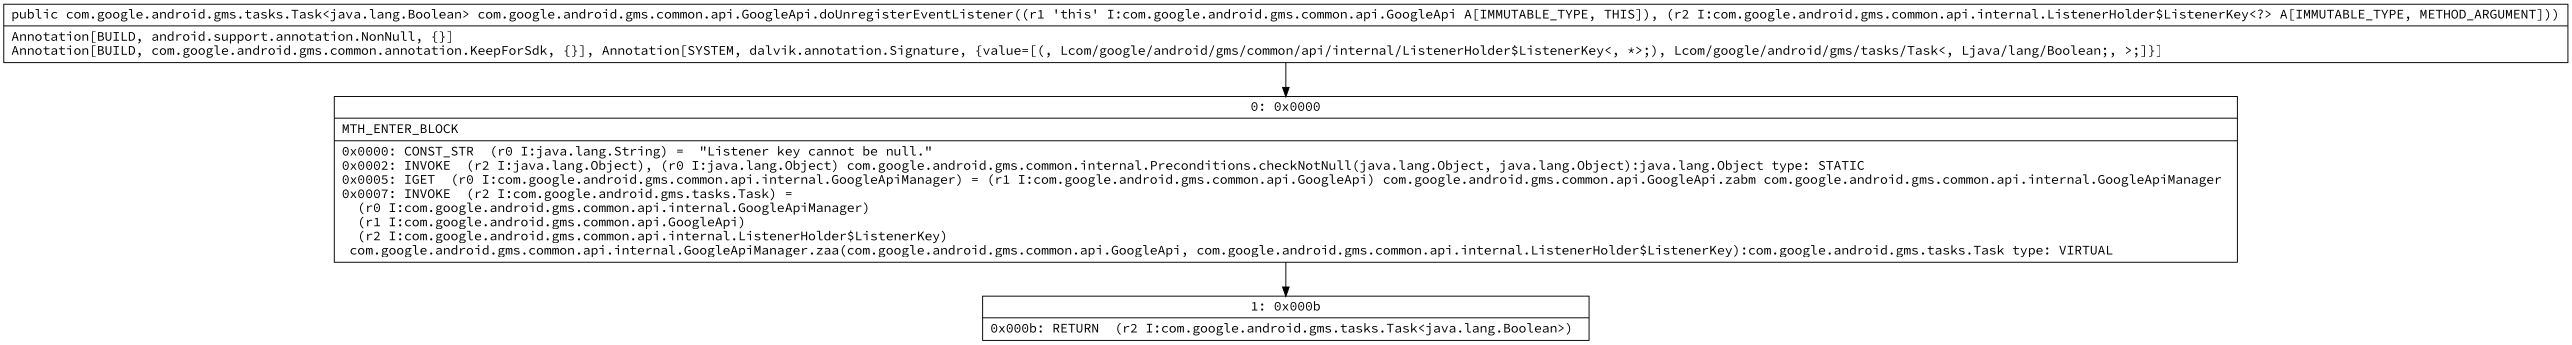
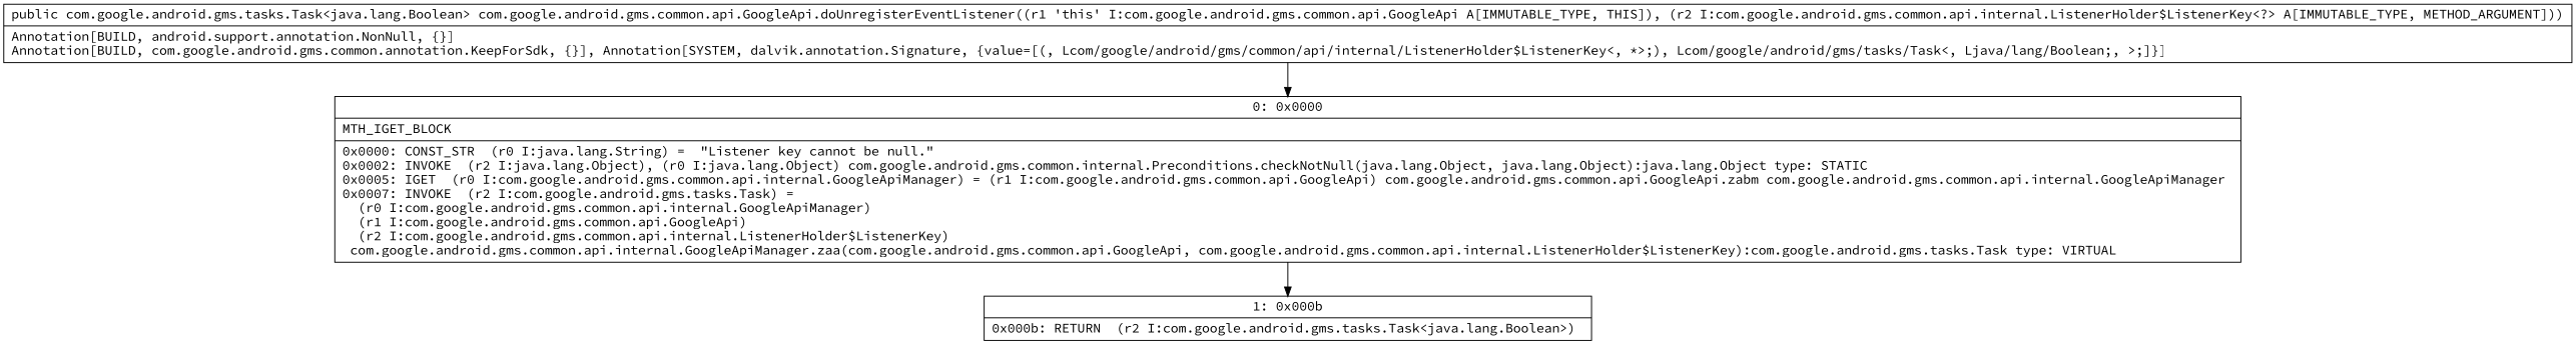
  digraph {
    fontname="Source Code Pro"
    node [shape=record fontname="Source Code Pro"]
    edge [fontname="Source Code Pro"]
-   n1 [label="{0\:\ 0x0000|MTH_ENTER_BLOCK\l|0x0000: CONST_STR  (r0 I:java.lang.String) =  \"Listener key cannot be null.\" \l0x0002: INVOKE  (r2 I:java.lang.Object), (r0 I:java.lang.Object) com.google.android.gms.common.internal.Preconditions.checkNotNull(java.lang.Object, java.lang.Object):java.lang.Object type: STATIC \l0x0005: IGET  (r0 I:com.google.android.gms.common.api.internal.GoogleApiManager) = (r1 I:com.google.android.gms.common.api.GoogleApi) com.google.android.gms.common.api.GoogleApi.zabm com.google.android.gms.common.api.internal.GoogleApiManager \l0x0007: INVOKE  (r2 I:com.google.android.gms.tasks.Task) = \l  (r0 I:com.google.android.gms.common.api.internal.GoogleApiManager)\l  (r1 I:com.google.android.gms.common.api.GoogleApi)\l  (r2 I:com.google.android.gms.common.api.internal.ListenerHolder$ListenerKey)\l com.google.android.gms.common.api.internal.GoogleApiManager.zaa(com.google.android.gms.common.api.GoogleApi, com.google.android.gms.common.api.internal.ListenerHolder$ListenerKey):com.google.android.gms.tasks.Task type: VIRTUAL \l}"]
+   n1 [label="{0\:\ 0x0000|MTH_IGET_BLOCK\l|0x0000: CONST_STR  (r0 I:java.lang.String) =  \"Listener key cannot be null.\" \l0x0002: INVOKE  (r2 I:java.lang.Object), (r0 I:java.lang.Object) com.google.android.gms.common.internal.Preconditions.checkNotNull(java.lang.Object, java.lang.Object):java.lang.Object type: STATIC \l0x0005: IGET  (r0 I:com.google.android.gms.common.api.internal.GoogleApiManager) = (r1 I:com.google.android.gms.common.api.GoogleApi) com.google.android.gms.common.api.GoogleApi.zabm com.google.android.gms.common.api.internal.GoogleApiManager \l0x0007: INVOKE  (r2 I:com.google.android.gms.tasks.Task) = \l  (r0 I:com.google.android.gms.common.api.internal.GoogleApiManager)\l  (r1 I:com.google.android.gms.common.api.GoogleApi)\l  (r2 I:com.google.android.gms.common.api.internal.ListenerHolder$ListenerKey)\l com.google.android.gms.common.api.internal.GoogleApiManager.zaa(com.google.android.gms.common.api.GoogleApi, com.google.android.gms.common.api.internal.ListenerHolder$ListenerKey):com.google.android.gms.tasks.Task type: VIRTUAL \l}"]
    n2 [label="{1\:\ 0x000b|0x000b: RETURN  (r2 I:com.google.android.gms.tasks.Task\<java.lang.Boolean\>) \l}"]
    n3 [label="{public com.google.android.gms.tasks.Task\<java.lang.Boolean\> com.google.android.gms.common.api.GoogleApi.doUnregisterEventListener((r1 'this' I:com.google.android.gms.common.api.GoogleApi A[IMMUTABLE_TYPE, THIS]), (r2 I:com.google.android.gms.common.api.internal.ListenerHolder$ListenerKey\<?\> A[IMMUTABLE_TYPE, METHOD_ARGUMENT]))  | Annotation[BUILD, android.support.annotation.NonNull, \{\}]\lAnnotation[BUILD, com.google.android.gms.common.annotation.KeepForSdk, \{\}], Annotation[SYSTEM, dalvik.annotation.Signature, \{value=[(, Lcom\/google\/android\/gms\/common\/api\/internal\/ListenerHolder$ListenerKey\<, *\>;), Lcom\/google\/android\/gms\/tasks\/Task\<, Ljava\/lang\/Boolean;, \>;]\}]\l}"]
    n1 -> n2
    n3 -> n1
  }
